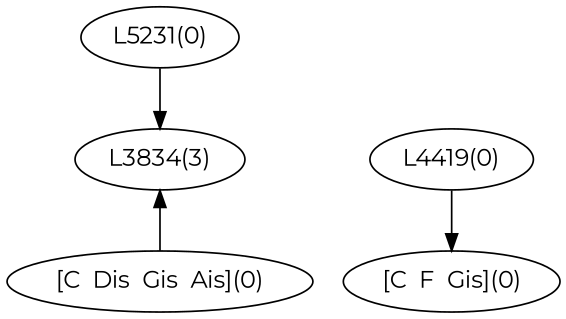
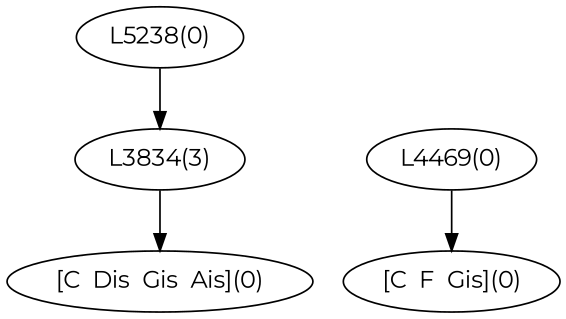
  digraph {
    fontname=Montserrat
    node [fontname=Montserrat]
    edge [fontname=Montserrat]
-   "L5238(0)" [label="L5231(0)"]
-   "L4469(0)" [label="L4419(0)"]
+   "L5238(0)"
+   "L4469(0)"
    n3 [label="L3834(3)"]
    "[C  F  Gis](0)"
    "[C  Dis  Gis  Ais](0)"
    subgraph sub_1 {
      rank=min
      "L5238(0)"
    }
    subgraph sub_2 {
      rank=same
      "L4469(0)"
      n3
    }
    subgraph sub_3 {
      rank=max
      "[C  F  Gis](0)"
      "[C  Dis  Gis  Ais](0)"
    }
    "L5238(0)" -> n3
    "L4469(0)" -> "[C  F  Gis](0)"
-   "[C  Dis  Gis  Ais](0)" -> n3
+   n3 -> "[C  Dis  Gis  Ais](0)"
  }
